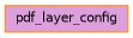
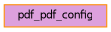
  digraph {
    rankdir=LR
-   n1 [color=darkorange fillcolor=plum fontname=Helvetica fontsize=10 height=0.2 label=pdf_layer_config shape=record style=filled width=0.4]
+   n1 [color=darkorange fillcolor=plum fontname=Helvetica fontsize=10 height=0.2 label=pdf_pdf_config shape=record style=filled width=0.4]
  }
